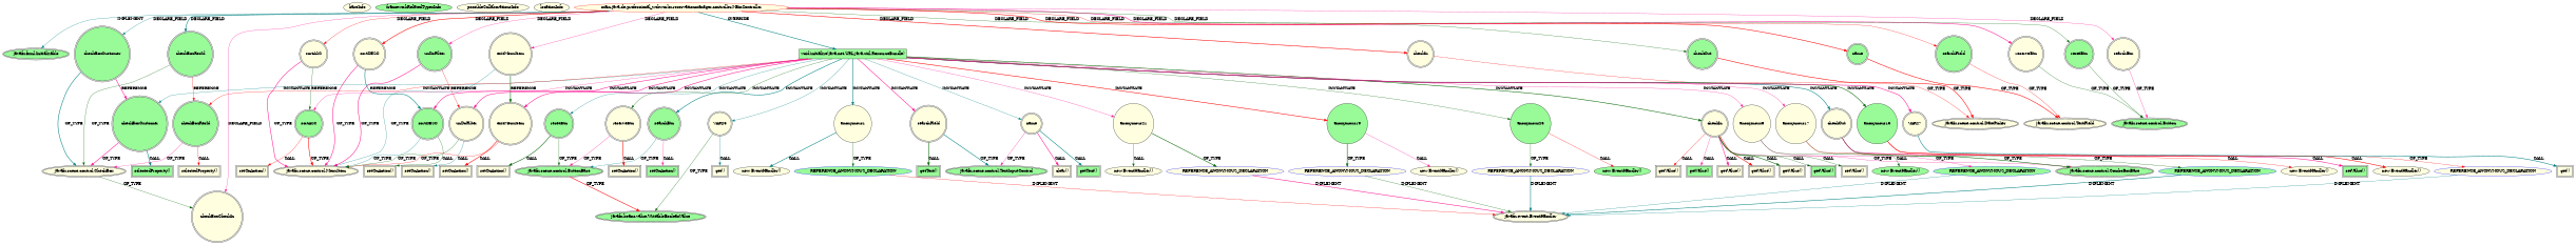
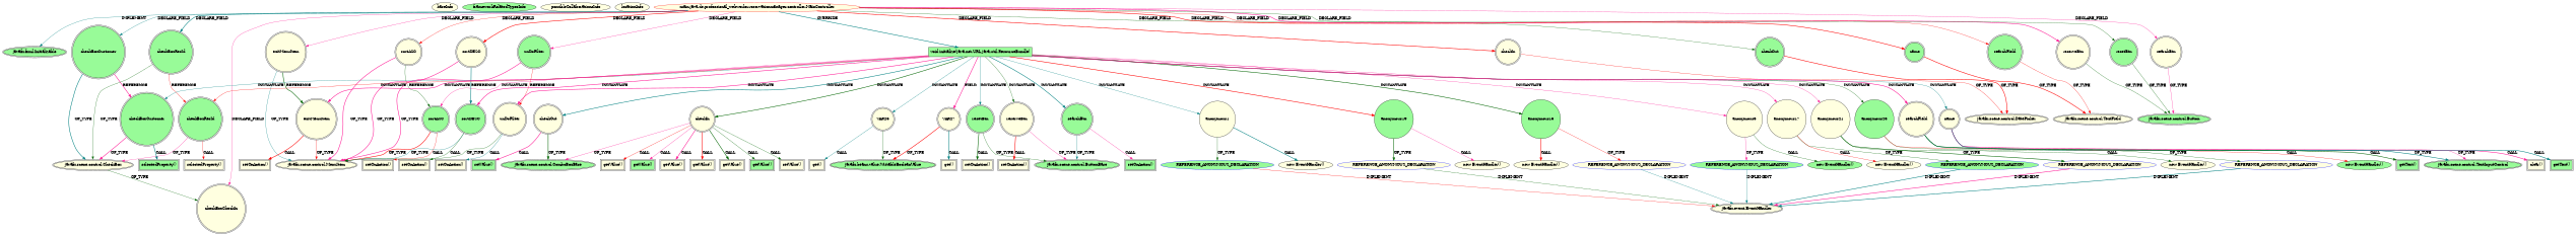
  digraph {
    node [fillcolor=lightyellow style=filled isFrameworkType=true vertexType=VARIABLE_EXPRESION peripheries=2 shape=circle]
    edge [color=deeppink style=solid]
    baseInfo [category=extension_graph graphId=1080 isAnonymous=false possibleRelation=true isFrameworkType="" vertexType="" peripheries="" shape=""]
    frameworkRelatedTypesInfo [0="javafx.fxml.Initializable" fillcolor=palegreen isFrameworkType="" vertexType="" peripheries="" shape=""]
    possibleCollaborationsInfo [0="1080~OVERRIDING_METHOD_DECLARATION-INSTANTIATION-~javafx.fxml.Initializable ~javafx.event.EventHandler ~false~true" isFrameworkType="" vertexType="" peripheries="" shape=""]
    locationInfo [contextSignature=MainController filePath="/PatrickOtt-ReservationManager/ReservationManager-master/src/main/java/de/professional_webworkx/reservationmanager/controller/MainController.java" graphId=1080 projectName="PatrickOtt-ReservationManager" isFrameworkType="" vertexType="" peripheries="" shape=""]
    n5 [color=red isFrameworkType=false label="main.java.de.professional_webworkx.reservationmanager.controller.MainController" vertexType=ROOT_CLIENT_CLASS_DECLARATION peripheries="" shape=""]
    n6 [fillcolor=palegreen label="javafx.fxml.Initializable" vertexType=FRAMEWORK_INTERFACE_TYPE shape=""]
    n7 [label=checkBoxCheckIn vertexType=FIELD_DECLARATION]
    n8 [fillcolor=palegreen label=checkBoxCustomer vertexType=FIELD_DECLARATION]
    n9 [fillcolor=palegreen label=checkBoxResId vertexType=FIELD_DECLARATION]
    n10 [label=checkIn vertexType=FIELD_DECLARATION]
    n11 [fillcolor=palegreen label=checkOut vertexType=FIELD_DECLARATION]
    n12 [label=exitMenuItem vertexType=FIELD_DECLARATION]
    n13 [fillcolor=palegreen label=name vertexType=FIELD_DECLARATION]
    n14 [label=reserveBtn vertexType=FIELD_DECLARATION]
    n15 [fillcolor=palegreen label=resetBtn vertexType=FIELD_DECLARATION]
    n16 [label=searchBtn vertexType=FIELD_DECLARATION]
    n17 [fillcolor=palegreen label=searchField vertexType=FIELD_DECLARATION]
    n18 [label=sortASC vertexType=FIELD_DECLARATION]
    n19 [label=sortDESC vertexType=FIELD_DECLARATION]
    n20 [fillcolor=palegreen label=unDoFilter vertexType=FIELD_DECLARATION]
    n21 [fillcolor=palegreen isFrameworkType=false label="void initialize(java.net.URL,java.util.ResourceBundle)" shape=box vertexType=OVERRIDING_METHOD_DECLARATION peripheries=""]
    n22 [label="javafx.scene.control.CheckBox" vertexType=FRAMEWORK_CLASS_TYPE shape=""]
    n23 [fillcolor=palegreen label=checkBoxCustomer]
    n24 [fillcolor=palegreen label=checkBoxResId]
    n25 [label="javafx.scene.control.DatePicker" vertexType=FRAMEWORK_CLASS_TYPE shape=""]
    n26 [label="javafx.scene.control.MenuItem" vertexType=FRAMEWORK_CLASS_TYPE shape=""]
    n27 [label=exitMenuItem]
    n28 [label="javafx.scene.control.TextField" vertexType=FRAMEWORK_CLASS_TYPE shape=""]
    n29 [fillcolor=palegreen label="javafx.scene.control.Button" vertexType=FRAMEWORK_CLASS_TYPE shape=""]
    n30 [fillcolor=palegreen label=sortASC]
    n31 [fillcolor=palegreen label=sortDESC]
    n32 [label=unDoFilter]
    n33 [fillcolor=palegreen label=resetBtn]
    n34 [isFrameworkType=false label=anonymous1 peripheries=""]
    n35 [label=name]
    n36 [label=checkIn]
    n37 [label=checkOut]
    n38 [label=reserveBtn]
    n39 [isFrameworkType=false label=anonymous6 peripheries=""]
    n40 [fillcolor=palegreen isFrameworkType=false label=anonymous15 peripheries=""]
    n41 [isFrameworkType=false label=anonymous17 peripheries=""]
    n42 [fillcolor=palegreen isFrameworkType=false label=anonymous19 peripheries=""]
    n43 [isFrameworkType=false label=anonymous21 peripheries=""]
    n44 [fillcolor=palegreen label=searchBtn]
    n45 [fillcolor=palegreen isFrameworkType=false label=anonymous23 peripheries=""]
    n46 [label=searchField]
    n47 [label=VAR25]
    n48 [label=VAR27]
    n49 [fillcolor=palegreen label="selectedProperty()" shape=box vertexType=INSIDE_CALL]
    n50 [label="selectedProperty()" shape=box vertexType=INSIDE_CALL]
    n51 [label="setOnAction()" shape=box vertexType=INSIDE_CALL]
    n52 [label="setOnAction()" shape=box vertexType=INSIDE_CALL]
    n53 [label="setOnAction()" shape=box vertexType=INSIDE_CALL]
    n54 [label="setOnAction()" shape=box vertexType=INSIDE_CALL]
    n55 [fillcolor=palegreen label="javafx.scene.control.ButtonBase" vertexType=FRAMEWORK_CLASS_TYPE shape=""]
    n56 [label="setOnAction()" shape=box vertexType=INSIDE_CALL]
    n57 [color=blue fillcolor=palegreen isFrameworkType=false label=REFERENCE_ANONYMOUS_DECLARATION vertexType=REFERENCE_ANONYMOUS_DECLARATION peripheries="" shape=""]
    n58 [isFrameworkType=false label="new EventHandler()" vertexType=CONSTRUCTOR_CALL peripheries="" shape=""]
    n59 [fillcolor=palegreen label="javafx.scene.control.TextInputControl" vertexType=FRAMEWORK_CLASS_TYPE shape=""]
    n60 [label="clear()" shape=box vertexType=INSIDE_CALL]
    n61 [fillcolor=palegreen label="getText()" shape=box vertexType=INSIDE_CALL]
    n62 [fillcolor=palegreen label="javafx.scene.control.ComboBoxBase" vertexType=FRAMEWORK_CLASS_TYPE shape=""]
    n63 [label="setValue()" shape=box vertexType=INSIDE_CALL]
    n64 [label="getValue()" shape=box vertexType=INSIDE_CALL]
    n65 [fillcolor=palegreen label="getValue()" shape=box vertexType=INSIDE_CALL]
    n66 [label="getValue()" shape=box vertexType=INSIDE_CALL]
    n67 [label="getValue()" shape=box vertexType=INSIDE_CALL]
    n68 [label="getValue()" shape=box vertexType=INSIDE_CALL]
    n69 [fillcolor=palegreen label="getValue()" shape=box vertexType=INSIDE_CALL]
    n70 [fillcolor=palegreen label="setValue()" shape=box vertexType=INSIDE_CALL]
    n71 [label="setOnAction()" shape=box vertexType=INSIDE_CALL]
    n72 [color=blue fillcolor=palegreen isFrameworkType=false label=REFERENCE_ANONYMOUS_DECLARATION vertexType=REFERENCE_ANONYMOUS_DECLARATION peripheries="" shape=""]
    n73 [fillcolor=palegreen isFrameworkType=false label="new EventHandler()" vertexType=CONSTRUCTOR_CALL peripheries="" shape=""]
    n74 [color=blue isFrameworkType=false label=REFERENCE_ANONYMOUS_DECLARATION vertexType=REFERENCE_ANONYMOUS_DECLARATION peripheries="" shape=""]
    n75 [isFrameworkType=false label="new EventHandler()" vertexType=CONSTRUCTOR_CALL peripheries="" shape=""]
    n76 [color=blue fillcolor=palegreen isFrameworkType=false label=REFERENCE_ANONYMOUS_DECLARATION vertexType=REFERENCE_ANONYMOUS_DECLARATION peripheries="" shape=""]
    n77 [isFrameworkType=false label="new EventHandler()" vertexType=CONSTRUCTOR_CALL peripheries="" shape=""]
    n78 [color=blue isFrameworkType=false label=REFERENCE_ANONYMOUS_DECLARATION vertexType=REFERENCE_ANONYMOUS_DECLARATION peripheries="" shape=""]
    n79 [isFrameworkType=false label="new EventHandler()" vertexType=CONSTRUCTOR_CALL peripheries="" shape=""]
    n80 [color=blue isFrameworkType=false label=REFERENCE_ANONYMOUS_DECLARATION vertexType=REFERENCE_ANONYMOUS_DECLARATION peripheries="" shape=""]
    n81 [isFrameworkType=false label="new EventHandler()" vertexType=CONSTRUCTOR_CALL peripheries="" shape=""]
    n82 [fillcolor=palegreen label="setOnAction()" shape=box vertexType=INSIDE_CALL]
    n83 [color=blue isFrameworkType=false label=REFERENCE_ANONYMOUS_DECLARATION vertexType=REFERENCE_ANONYMOUS_DECLARATION peripheries="" shape=""]
    n84 [fillcolor=palegreen isFrameworkType=false label="new EventHandler()" vertexType=CONSTRUCTOR_CALL peripheries="" shape=""]
    n85 [fillcolor=palegreen label="getText()" shape=box vertexType=INSIDE_CALL]
    n86 [fillcolor=palegreen label="javafx.beans.value.WritableBooleanValue" vertexType=FRAMEWORK_INTERFACE_TYPE shape=""]
    n87 [label="get()" shape=box vertexType=INSIDE_CALL]
    n88 [label="get()" shape=box vertexType=INSIDE_CALL]
    n89 [label="javafx.event.EventHandler" vertexType=FRAMEWORK_INTERFACE_TYPE shape=""]
    n5 -> n6 [color=teal label=IMPLEMENT]
    n5 -> n7 [label=DECLARE_FIELD]
    n5 -> n8 [color=teal label=DECLARE_FIELD]
    n5 -> n9 [color=teal label=DECLARE_FIELD style=bold]
    n5 -> n10 [color=red label=DECLARE_FIELD style=bold]
    n5 -> n11 [color=darkgreen label=DECLARE_FIELD]
    n5 -> n12 [label=DECLARE_FIELD]
    n5 -> n13 [color=red label=DECLARE_FIELD style=bold]
    n5 -> n14 [label=DECLARE_FIELD style=bold]
    n5 -> n15 [color=darkgreen label=DECLARE_FIELD]
    n5 -> n16 [label=DECLARE_FIELD]
    n5 -> n17 [color=red label=DECLARE_FIELD]
    n5 -> n18 [color=red label=DECLARE_FIELD]
    n5 -> n19 [color=red label=DECLARE_FIELD style=bold]
    n5 -> n20 [label=DECLARE_FIELD]
    n5 -> n21 [color=teal label=OVERRIDE style=bold]
    n8 -> n22 [color=teal label=OF_TYPE style=bold]
    n8 -> n23 [label=REFERENCE style=bold]
    n9 -> n22 [color=darkgreen label=OF_TYPE]
    n9 -> n24 [color=red label=REFERENCE]
    n10 -> n25 [color=red label=OF_TYPE]
    n11 -> n25 [color=red label=OF_TYPE style=bold]
    n12 -> n26 [color=teal label=OF_TYPE]
    n12 -> n27 [color=darkgreen label=REFERENCE style=bold]
    n13 -> n28 [color=red label=OF_TYPE style=bold]
    n14 -> n29 [color=darkgreen label=OF_TYPE]
    n15 -> n29 [color=darkgreen label=OF_TYPE]
    n16 -> n29 [label=OF_TYPE]
    n17 -> n28 [color=red label=OF_TYPE]
    n18 -> n26 [label=OF_TYPE style=bold]
    n18 -> n30 [color=darkgreen label=REFERENCE]
    n19 -> n26 [label=OF_TYPE style=bold]
    n19 -> n31 [color=teal label=REFERENCE style=bold]
    n20 -> n26 [label=OF_TYPE style=bold]
    n20 -> n32 [color=red label=REFERENCE]
    n21 -> n23 [color=teal label=INSTANTIATE]
    n21 -> n24 [color=red label=INSTANTIATE]
    n21 -> n27 [label=INSTANTIATE style=bold]
    n21 -> n30 [label=INSTANTIATE]
    n21 -> n31 [label=INSTANTIATE style=bold]
    n21 -> n32 [label=INSTANTIATE style=bold]
    n21 -> n33 [color=teal label=INSTANTIATE]
-   n21 -> n34 [color=teal label=INSTANTIATE style=bold]
+   n21 -> n34 [color=teal label=INSTANTIATE]
    n21 -> n35 [color=teal label=INSTANTIATE]
    n21 -> n36 [color=darkgreen label=INSTANTIATE style=bold]
    n21 -> n37 [color=teal label=INSTANTIATE style=bold]
    n21 -> n38 [color=darkgreen label=INSTANTIATE]
    n21 -> n39 [label=INSTANTIATE]
    n21 -> n40 [color=darkgreen label=INSTANTIATE style=bold]
    n21 -> n41 [label=INSTANTIATE]
    n21 -> n42 [color=red label=INSTANTIATE style=bold]
    n21 -> n43 [label=INSTANTIATE]
    n21 -> n44 [color=teal label=INSTANTIATE style=bold]
    n21 -> n45 [color=darkgreen label=INSTANTIATE]
    n21 -> n46 [label=INSTANTIATE style=bold]
    n21 -> n47 [color=teal label=INSTANTIATE]
-   n21 -> n48 [label=INSTANTIATE style=bold]
+   n21 -> n48 [label=FIELD style=bold]
    n22 -> n7 [color=darkgreen label=OF_TYPE]
    n23 -> n22 [label=OF_TYPE style=bold]
    n23 -> n49 [color=teal label=CALL style=bold]
    n24 -> n22 [label=OF_TYPE]
    n24 -> n50 [color=red label=CALL]
    n27 -> n26 [color=red label=OF_TYPE]
    n27 -> n51 [color=red label=CALL style=bold]
    n30 -> n26 [color=red label=OF_TYPE style=bold]
    n30 -> n52 [color=red label=CALL]
    n31 -> n26 [color=teal label=OF_TYPE]
    n31 -> n53 [color=darkgreen label=CALL]
    n32 -> n26 [color=darkgreen label=OF_TYPE]
    n32 -> n54 [color=teal label=CALL]
    n33 -> n55 [color=darkgreen label=OF_TYPE]
    n33 -> n56 [color=darkgreen label=CALL style=bold]
    n34 -> n57 [color=darkgreen label=OF_TYPE]
    n34 -> n58 [color=teal label=CALL style=bold]
    n35 -> n59 [label=OF_TYPE]
    n35 -> n60 [label=CALL style=bold]
    n35 -> n61 [color=teal label=CALL style=bold]
    n36 -> n62 [label=OF_TYPE]
    n36 -> n63 [color=darkgreen label=CALL]
    n36 -> n64 [color=red label=CALL]
    n36 -> n65 [label=CALL]
    n36 -> n66 [label=CALL style=bold]
    n36 -> n67 [color=red label=CALL style=bold]
    n36 -> n68 [color=darkgreen label=CALL style=bold]
    n36 -> n69 [color=darkgreen label=CALL]
    n37 -> n62 [color=darkgreen label=OF_TYPE style=bold]
    n37 -> n70 [label=CALL style=bold]
    n38 -> n55 [label=OF_TYPE]
    n38 -> n71 [color=red label=CALL style=bold]
    n39 -> n72 [label=OF_TYPE]
    n39 -> n73 [color=darkgreen label=CALL]
    n40 -> n74 [color=red label=OF_TYPE]
    n40 -> n75 [color=red label=CALL style=bold]
    n41 -> n76 [color=darkgreen label=OF_TYPE]
    n41 -> n77 [color=red label=CALL]
    n42 -> n78 [color=darkgreen label=OF_TYPE style=bold]
    n42 -> n79 [label=CALL]
    n43 -> n80 [color=darkgreen label=OF_TYPE style=bold]
    n43 -> n81 [color=darkgreen label=CALL]
    n44 -> n55 [color=teal label=OF_TYPE]
    n44 -> n82 [label=CALL]
    n45 -> n83 [color=darkgreen label=OF_TYPE]
    n45 -> n84 [color=red label=CALL]
    n46 -> n59 [color=teal label=OF_TYPE style=bold]
    n46 -> n85 [color=darkgreen label=CALL style=bold]
    n47 -> n86 [color=darkgreen label=OF_TYPE]
    n47 -> n87 [color=teal label=CALL]
-   n55 -> n86 [color=red label=OF_TYPE style=bold]
+   n48 -> n86 [color=red label=OF_TYPE style=bold]
    n48 -> n88 [color=teal label=CALL style=bold]
    n57 -> n89 [color=red label=IMPLEMENT]
    n72 -> n89 [color=teal label=IMPLEMENT]
    n74 -> n89 [color=teal label=IMPLEMENT]
    n76 -> n89 [color=teal label=IMPLEMENT style=bold]
    n78 -> n89 [color=darkgreen label=IMPLEMENT]
    n80 -> n89 [label=IMPLEMENT style=bold]
    n83 -> n89 [color=teal label=IMPLEMENT style=bold]
  }
